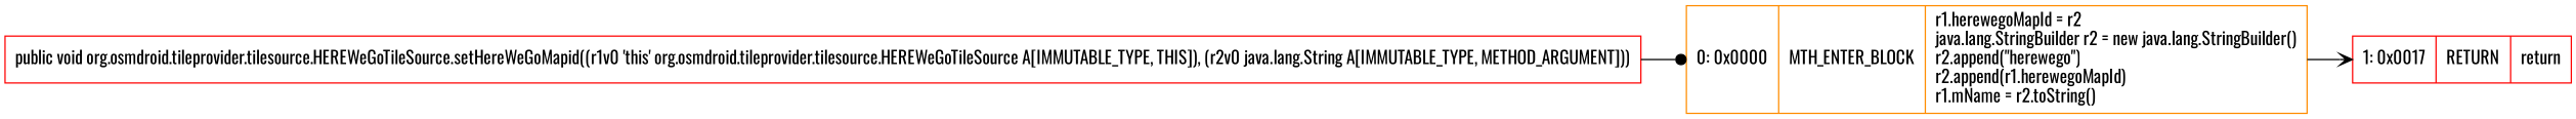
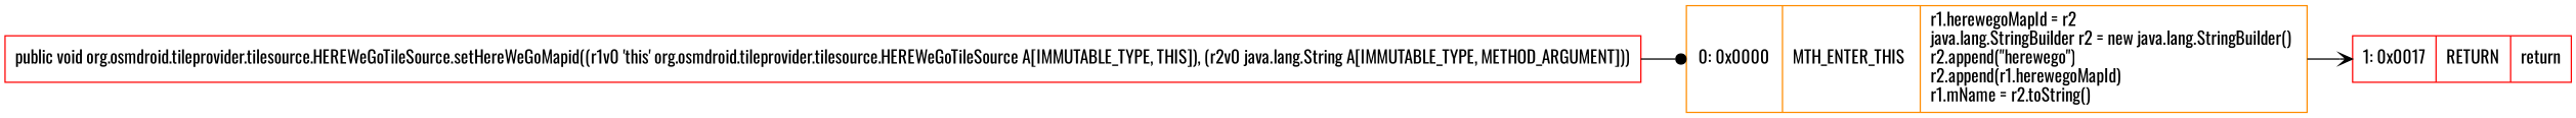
  digraph {
    rankdir=LR
    fontname=Oswald
    node [shape=record color=red fontname=Oswald]
    edge [fontname=Oswald]
-   n1 [label="{0\:\ 0x0000|MTH_ENTER_BLOCK\l|r1.herewegoMapId = r2\ljava.lang.StringBuilder r2 = new java.lang.StringBuilder()\lr2.append(\"herewego\")\lr2.append(r1.herewegoMapId)\lr1.mName = r2.toString()\l}" color=darkorange]
+   n1 [label="{0\:\ 0x0000|MTH_ENTER_THIS\l|r1.herewegoMapId = r2\ljava.lang.StringBuilder r2 = new java.lang.StringBuilder()\lr2.append(\"herewego\")\lr2.append(r1.herewegoMapId)\lr1.mName = r2.toString()\l}" color=darkorange]
    n2 [label="{1\:\ 0x0017|RETURN\l|return\l}"]
    n3 [label="{public void org.osmdroid.tileprovider.tilesource.HEREWeGoTileSource.setHereWeGoMapid((r1v0 'this' org.osmdroid.tileprovider.tilesource.HEREWeGoTileSource A[IMMUTABLE_TYPE, THIS]), (r2v0 java.lang.String A[IMMUTABLE_TYPE, METHOD_ARGUMENT])) }"]
    n1 -> n2 [arrowhead=vee]
    n3 -> n1 [arrowhead=dot]
  }
